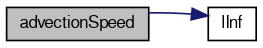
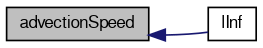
  digraph {
    rankdir=LR
    node [color=black fontname=FreeSans fontsize=10 shape=record]
    n1 [fillcolor=grey75 fontcolor=black height=0.2 label=advectionSpeed style=filled width=0.4]
    n2 [height=0.2 label=lInf width=0.4]
-   n2 -> n1 [color=midnightblue dir=back fontname=FreeSans fontsize=10 labelfontname=FreeSans labelfontsize=10 style=solid]
+   n1 -> n2 [color=midnightblue dir=back fontname=FreeSans fontsize=10 labelfontname=FreeSans labelfontsize=10 style=solid]
  }
